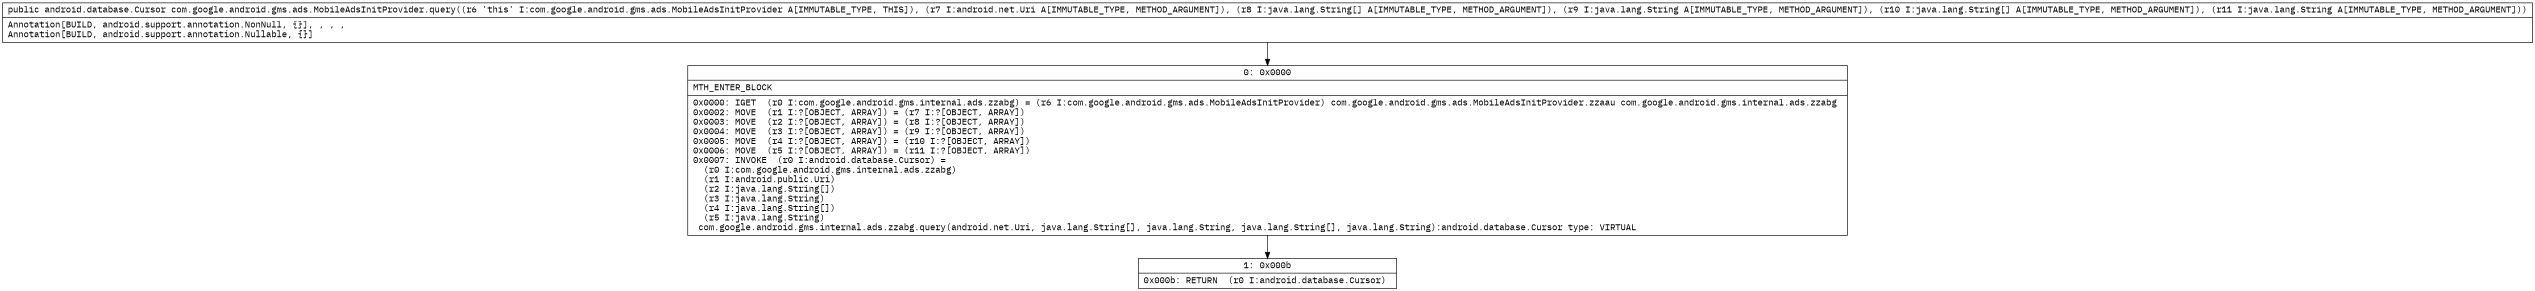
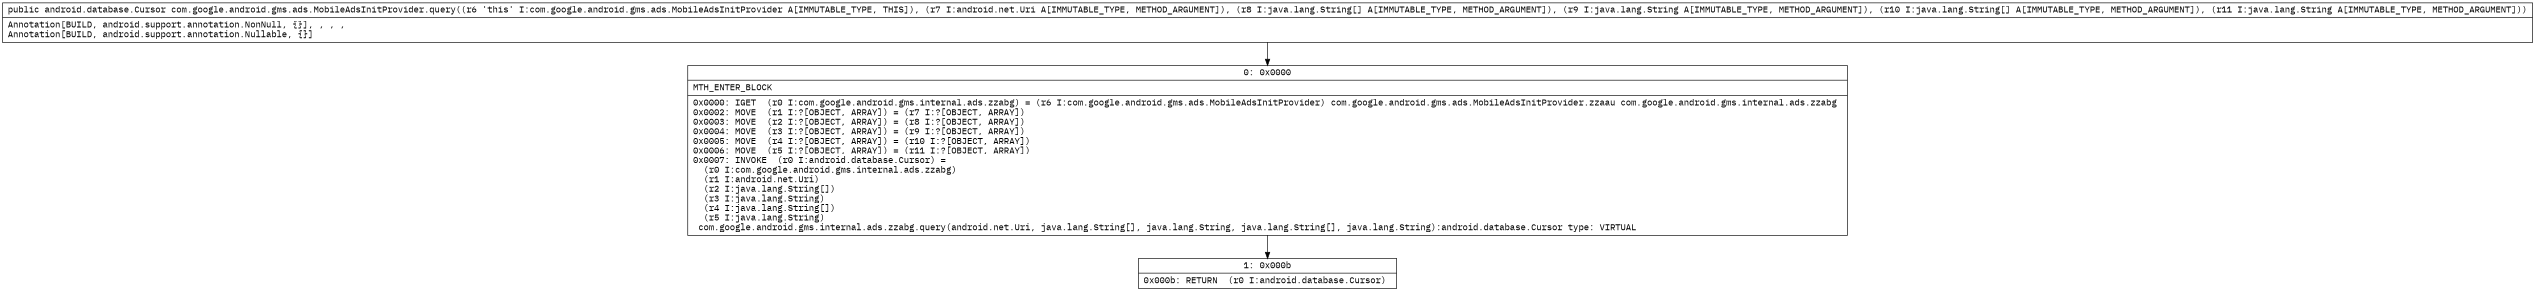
  digraph {
    fontname="IBM Plex Mono"
    node [shape=record fontname="IBM Plex Mono"]
    edge [fontname="IBM Plex Mono"]
-   n1 [label="{0\:\ 0x0000|MTH_ENTER_BLOCK\l|0x0000: IGET  (r0 I:com.google.android.gms.internal.ads.zzabg) = (r6 I:com.google.android.gms.ads.MobileAdsInitProvider) com.google.android.gms.ads.MobileAdsInitProvider.zzaau com.google.android.gms.internal.ads.zzabg \l0x0002: MOVE  (r1 I:?[OBJECT, ARRAY]) = (r7 I:?[OBJECT, ARRAY]) \l0x0003: MOVE  (r2 I:?[OBJECT, ARRAY]) = (r8 I:?[OBJECT, ARRAY]) \l0x0004: MOVE  (r3 I:?[OBJECT, ARRAY]) = (r9 I:?[OBJECT, ARRAY]) \l0x0005: MOVE  (r4 I:?[OBJECT, ARRAY]) = (r10 I:?[OBJECT, ARRAY]) \l0x0006: MOVE  (r5 I:?[OBJECT, ARRAY]) = (r11 I:?[OBJECT, ARRAY]) \l0x0007: INVOKE  (r0 I:android.database.Cursor) = \l  (r0 I:com.google.android.gms.internal.ads.zzabg)\l  (r1 I:android.public.Uri)\l  (r2 I:java.lang.String[])\l  (r3 I:java.lang.String)\l  (r4 I:java.lang.String[])\l  (r5 I:java.lang.String)\l com.google.android.gms.internal.ads.zzabg.query(android.net.Uri, java.lang.String[], java.lang.String, java.lang.String[], java.lang.String):android.database.Cursor type: VIRTUAL \l}"]
+   n1 [label="{0\:\ 0x0000|MTH_ENTER_BLOCK\l|0x0000: IGET  (r0 I:com.google.android.gms.internal.ads.zzabg) = (r6 I:com.google.android.gms.ads.MobileAdsInitProvider) com.google.android.gms.ads.MobileAdsInitProvider.zzaau com.google.android.gms.internal.ads.zzabg \l0x0002: MOVE  (r1 I:?[OBJECT, ARRAY]) = (r7 I:?[OBJECT, ARRAY]) \l0x0003: MOVE  (r2 I:?[OBJECT, ARRAY]) = (r8 I:?[OBJECT, ARRAY]) \l0x0004: MOVE  (r3 I:?[OBJECT, ARRAY]) = (r9 I:?[OBJECT, ARRAY]) \l0x0005: MOVE  (r4 I:?[OBJECT, ARRAY]) = (r10 I:?[OBJECT, ARRAY]) \l0x0006: MOVE  (r5 I:?[OBJECT, ARRAY]) = (r11 I:?[OBJECT, ARRAY]) \l0x0007: INVOKE  (r0 I:android.database.Cursor) = \l  (r0 I:com.google.android.gms.internal.ads.zzabg)\l  (r1 I:android.net.Uri)\l  (r2 I:java.lang.String[])\l  (r3 I:java.lang.String)\l  (r4 I:java.lang.String[])\l  (r5 I:java.lang.String)\l com.google.android.gms.internal.ads.zzabg.query(android.net.Uri, java.lang.String[], java.lang.String, java.lang.String[], java.lang.String):android.database.Cursor type: VIRTUAL \l}"]
    n2 [label="{1\:\ 0x000b|0x000b: RETURN  (r0 I:android.database.Cursor) \l}"]
    n3 [label="{public android.database.Cursor com.google.android.gms.ads.MobileAdsInitProvider.query((r6 'this' I:com.google.android.gms.ads.MobileAdsInitProvider A[IMMUTABLE_TYPE, THIS]), (r7 I:android.net.Uri A[IMMUTABLE_TYPE, METHOD_ARGUMENT]), (r8 I:java.lang.String[] A[IMMUTABLE_TYPE, METHOD_ARGUMENT]), (r9 I:java.lang.String A[IMMUTABLE_TYPE, METHOD_ARGUMENT]), (r10 I:java.lang.String[] A[IMMUTABLE_TYPE, METHOD_ARGUMENT]), (r11 I:java.lang.String A[IMMUTABLE_TYPE, METHOD_ARGUMENT]))  | Annotation[BUILD, android.support.annotation.NonNull, \{\}], , , , \lAnnotation[BUILD, android.support.annotation.Nullable, \{\}]\l}"]
    n1 -> n2
    n3 -> n1
  }
